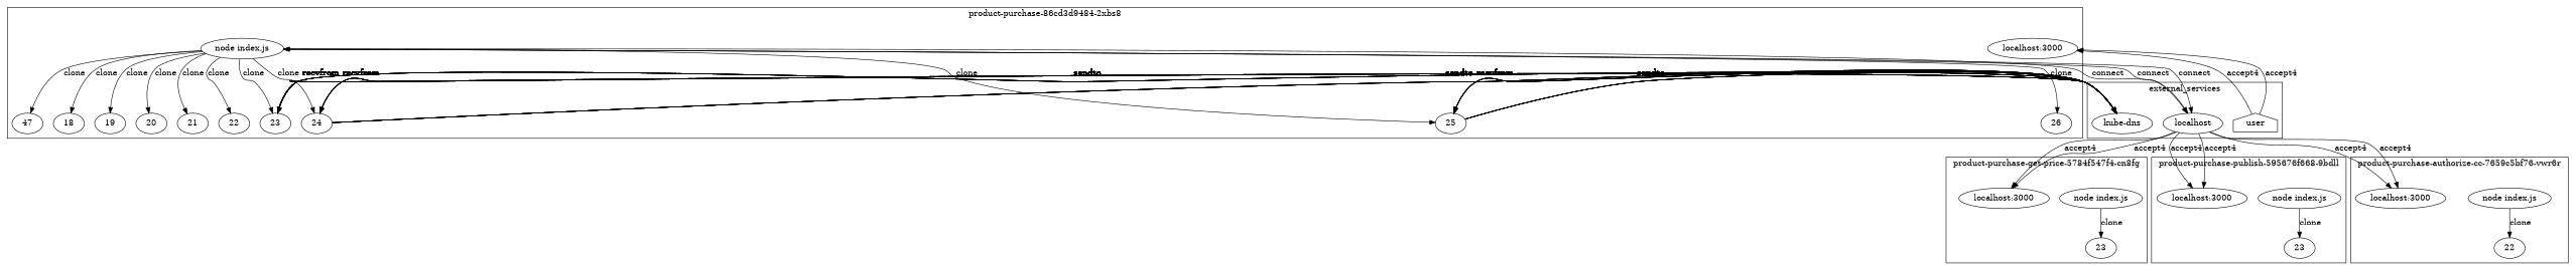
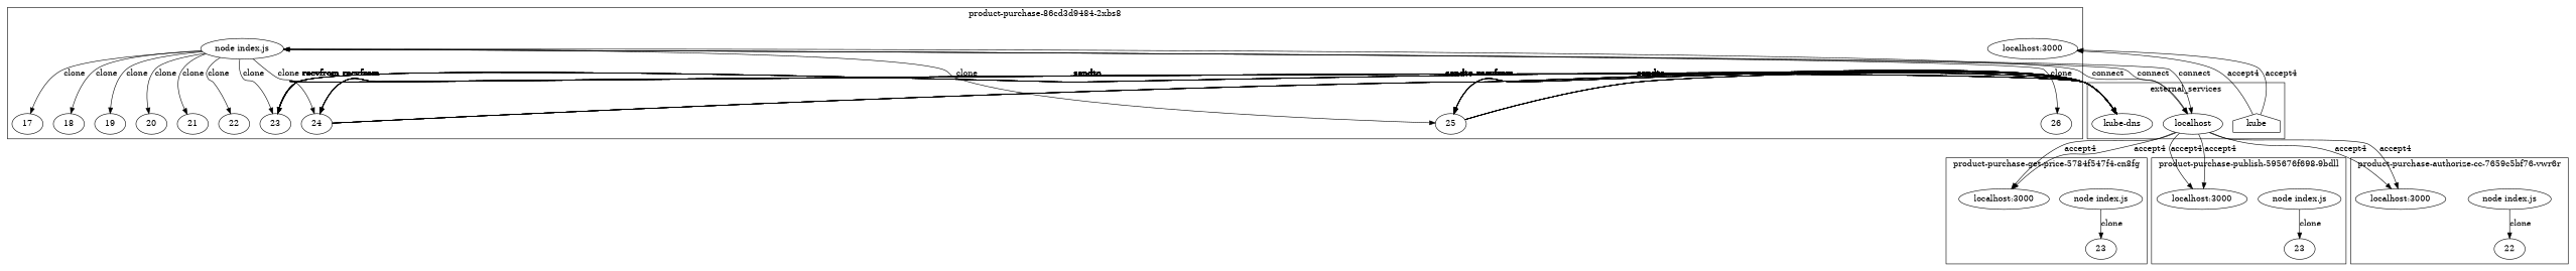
  digraph {
    n1 [label="node index.js"]
-   n2 [label=47]
+   n2 [label=17]
    n3 [label=18]
    n4 [label=19]
    n5 [label=20]
    n6 [label=21]
    n7 [label=22]
    n8 [label=23]
    n9 [label=24]
    n10 [label=25]
    n11 [label=26]
    n12 [label="localhost:3000"]
    n13 [label="node index.js"]
    n14 [label=23]
    n15 [label="localhost:3000"]
    n16 [label="node index.js"]
    n17 [label=23]
    n18 [label="localhost:3000"]
    n19 [label="node index.js"]
    n20 [label=22]
    n21 [label="localhost:3000"]
    n22 [label=localhost]
    n23 [label="kube-dns"]
-   user [shape=house]
+   user [shape=house label=kube]
    subgraph cluster_1 {
      label=" product-purchase-86cd3d9484-2xbs8 "
      n1
      n2
      n3
      n4
      n5
      n6
      n7
      n8
      n9
      n10
      n11
      n12
    }
    subgraph cluster_2 {
      label=" product-purchase-get-price-5784f547f4-cn8fg "
      n13
      n14
      n15
    }
    subgraph cluster_3 {
-     label=" product-purchase-publish-595676f668-9bdll "
+     label=" product-purchase-publish-595676f698-9bdll "
      n16
      n17
      n18
    }
    subgraph cluster_4 {
      label=" product-purchase-authorize-cc-7659c5bf76-vwr6r "
      n19
      n20
      n21
    }
    subgraph cluster_5 {
      label=external_services
      n22
      n23
      user
    }
    n1 -> n2 [label=clone]
    n1 -> n3 [label=clone]
    n1 -> n4 [label=clone]
    n1 -> n5 [label=clone]
    n1 -> n6 [label=clone]
    n1 -> n7 [label=clone]
    n1 -> n8 [label=clone]
    n1 -> n9 [label=clone]
    n1 -> n10 [label=clone]
    n1 -> n11 [label=clone]
    n1 -> n22 [dir=both label=connect]
    n1 -> n22 [dir=both label=connect]
    n1 -> n22 [dir=both label=connect]
    n8 -> n23 [label=sendto]
    n8 -> n23 [label=sendto]
    n8 -> n23 [label=sendto]
    n8 -> n23 [label=sendto]
    n8 -> n23 [label=sendto]
    n8 -> n23 [label=sendto]
    n8 -> n23 [label=sendto]
    n8 -> n23 [label=sendto]
    n9 -> n23 [label=sendto]
    n9 -> n23 [label=sendto]
    n9 -> n23 [label=sendto]
    n9 -> n23 [label=sendto]
    n9 -> n23 [label=sendto]
    n9 -> n23 [label=sendto]
    n9 -> n23 [label=sendto]
    n9 -> n23 [label=sendto]
    n10 -> n23 [label=sendto]
    n10 -> n23 [label=sendto]
    n10 -> n23 [label=sendto]
    n10 -> n23 [label=sendto]
    n10 -> n23 [label=sendto]
    n10 -> n23 [label=sendto]
    n10 -> n23 [label=sendto]
    n10 -> n23 [label=sendto]
    n13 -> n14 [label=clone]
    n16 -> n17 [label=clone]
    n19 -> n20 [label=clone]
    n22 -> n15 [label=accept4]
    n22 -> n15 [label=accept4]
    n22 -> n18 [label=accept4]
    n22 -> n18 [label=accept4]
    n22 -> n21 [label=accept4]
    n22 -> n21 [label=accept4]
    n23 -> n8 [label=recvfrom]
    n23 -> n8 [label=recvfrom]
    n23 -> n8 [label=recvfrom]
    n23 -> n8 [label=recvfrom]
    n23 -> n8 [label=recvfrom]
    n23 -> n8 [label=recvfrom]
    n23 -> n8 [label=recvfrom]
    n23 -> n8 [label=recvfrom]
    n23 -> n9 [label=recvfrom]
    n23 -> n9 [label=recvfrom]
    n23 -> n9 [label=recvfrom]
    n23 -> n9 [label=recvfrom]
    n23 -> n9 [label=recvfrom]
    n23 -> n9 [label=recvfrom]
    n23 -> n9 [label=recvfrom]
    n23 -> n9 [label=recvfrom]
    n23 -> n10 [label=recvfrom]
    n23 -> n10 [label=recvfrom]
    n23 -> n10 [label=recvfrom]
    n23 -> n10 [label=recvfrom]
    n23 -> n10 [label=recvfrom]
    n23 -> n10 [label=recvfrom]
    n23 -> n10 [label=recvfrom]
    n23 -> n10 [label=recvfrom]
    user -> n12 [label=accept4]
    user -> n12 [label=accept4]
  }
